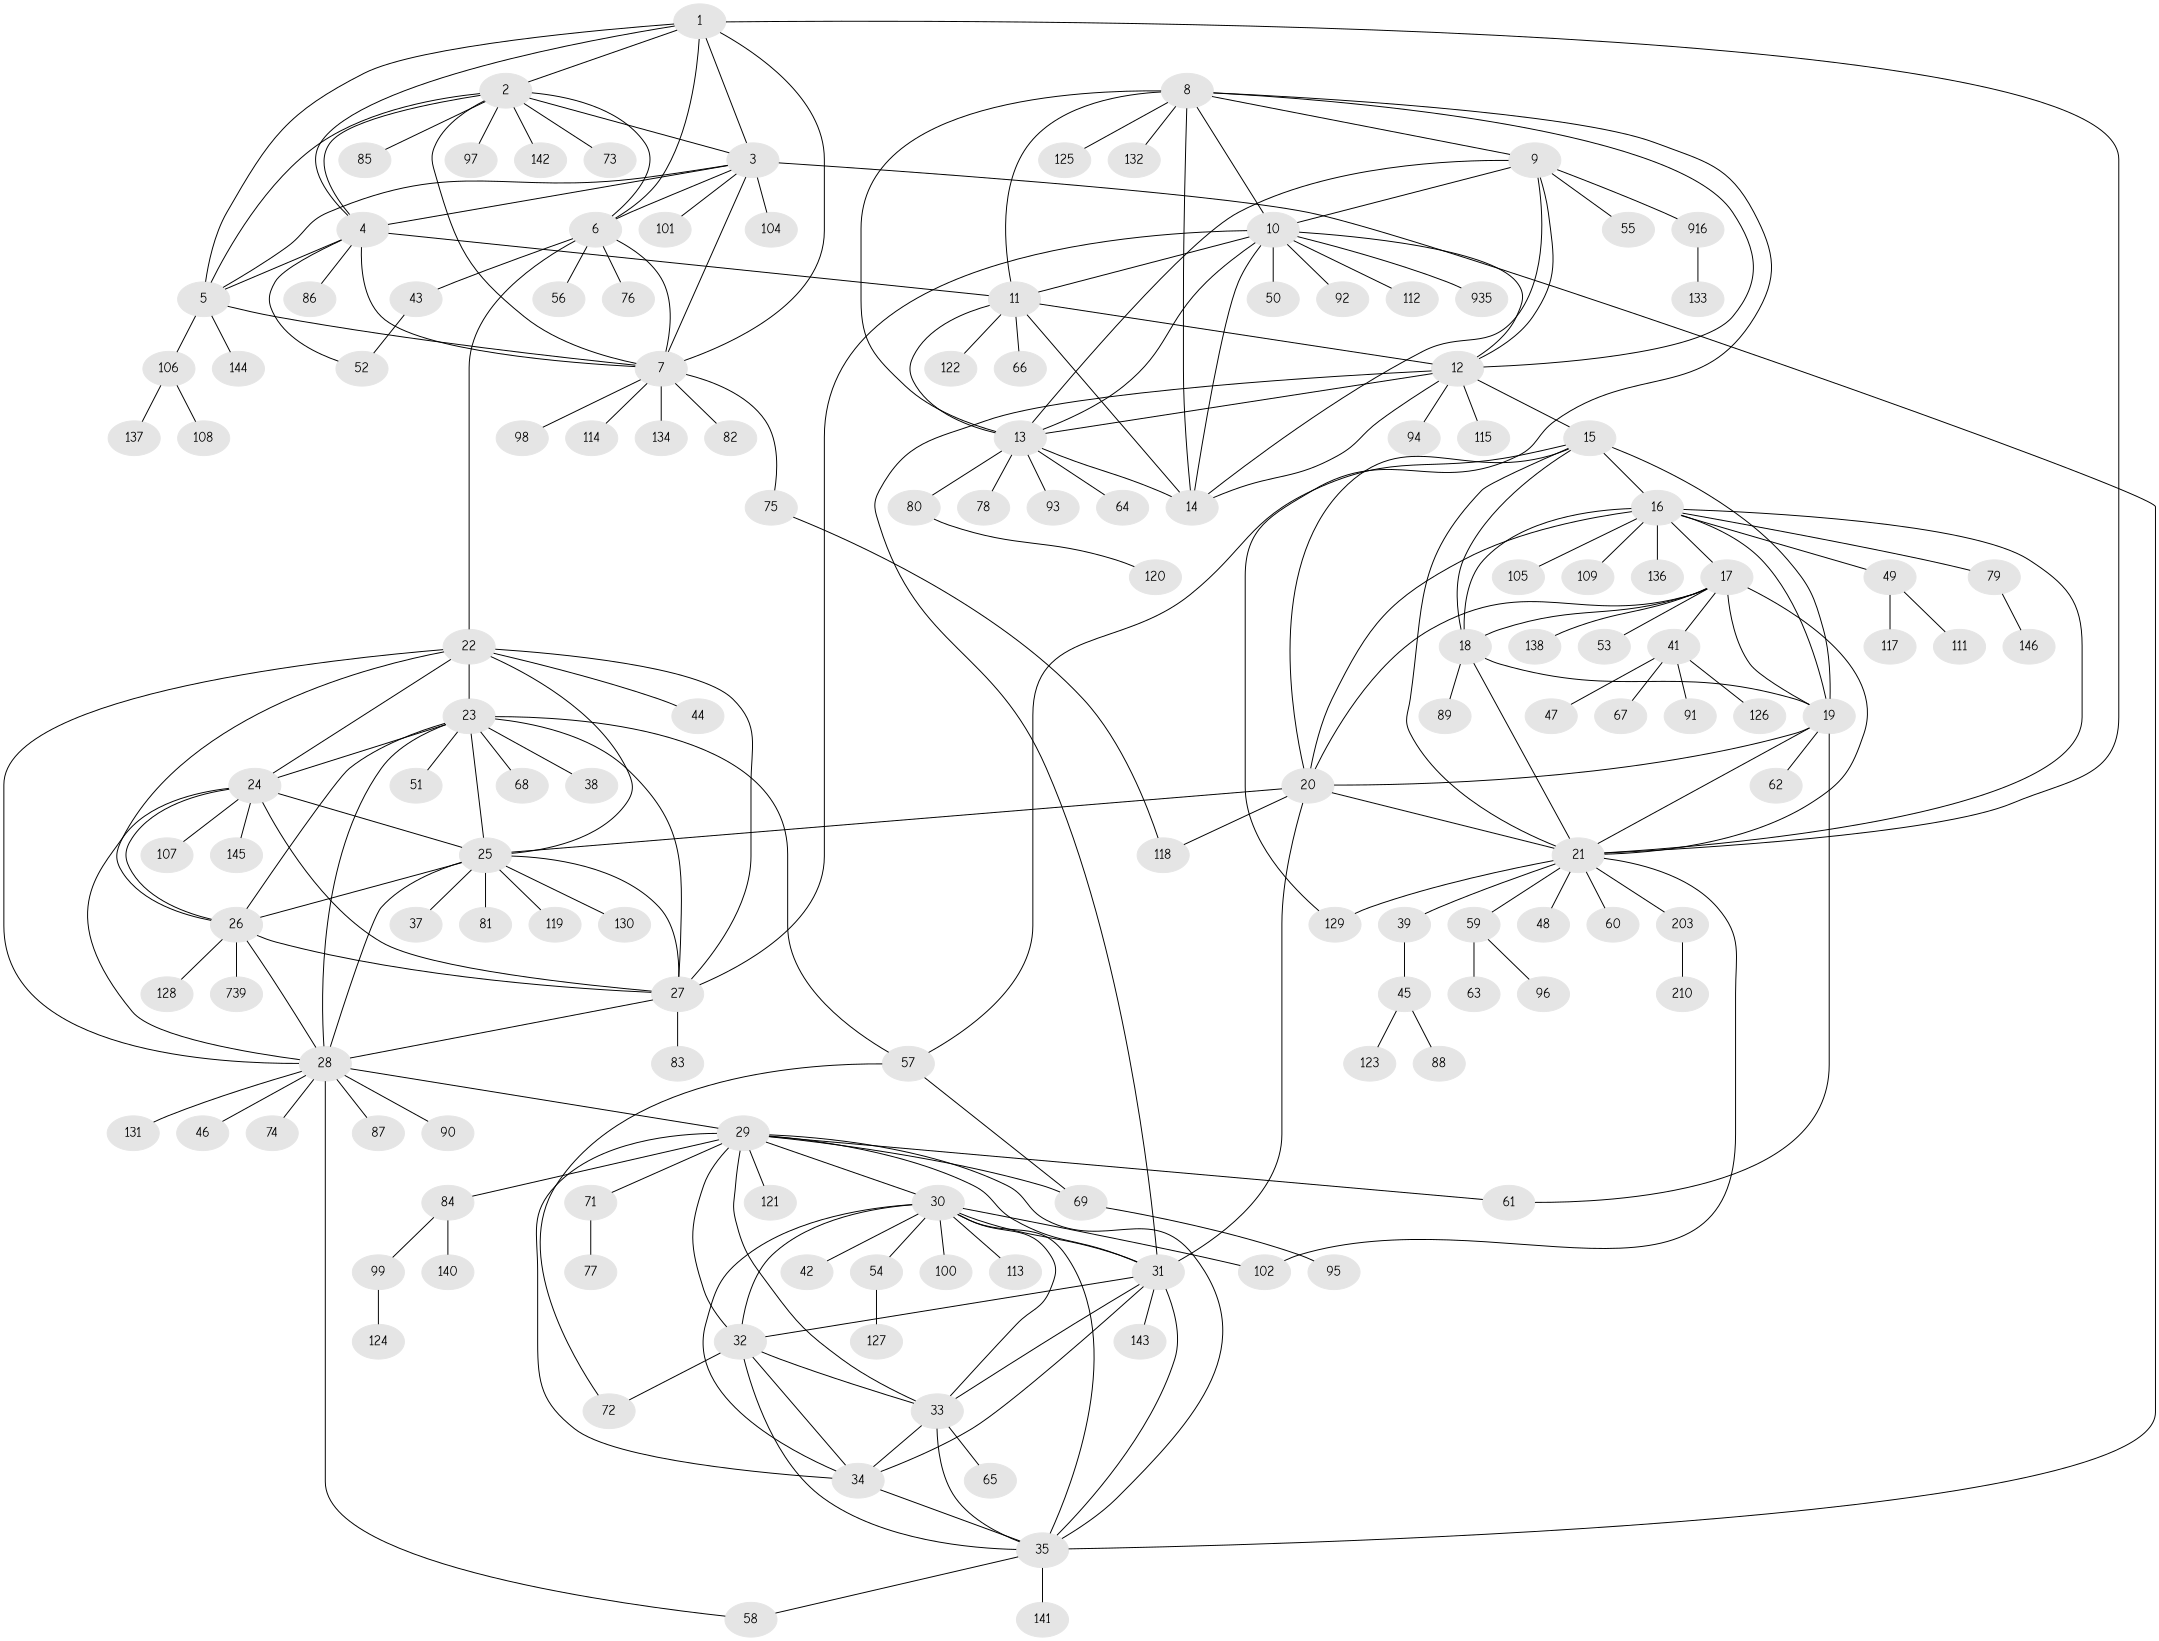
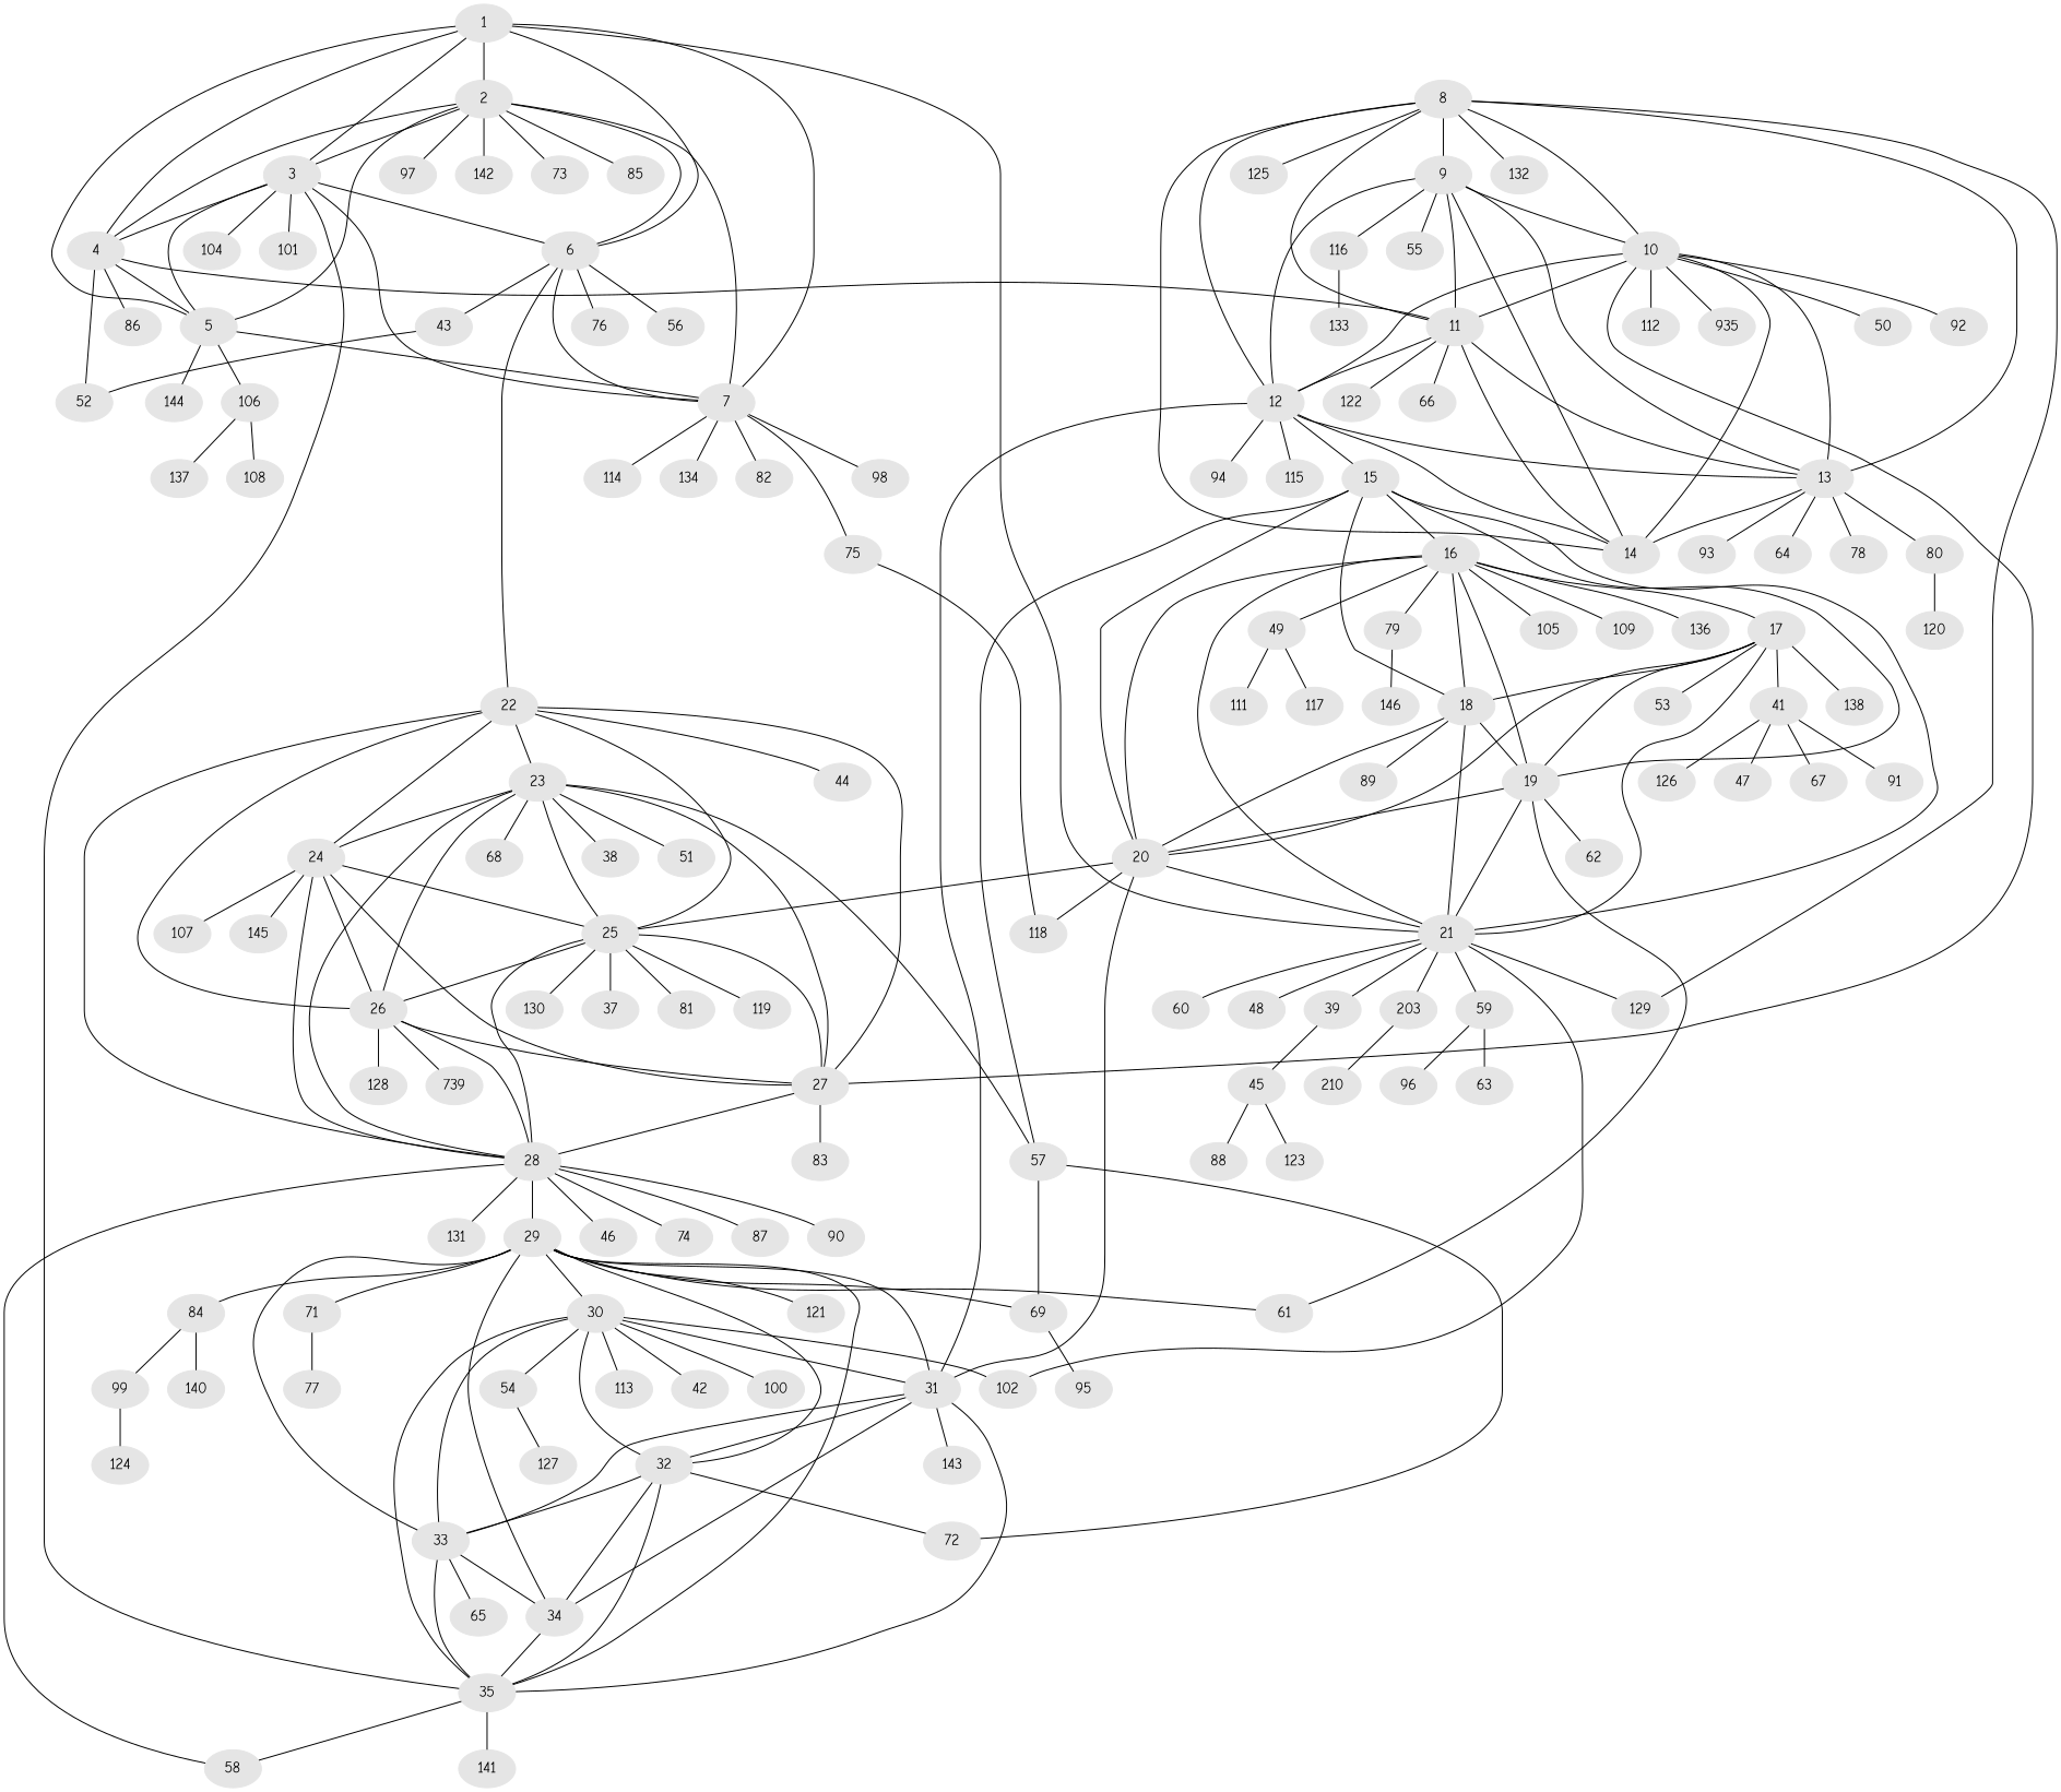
  graph {
    fontname="Comic Neue"
    node [color=gray90 fontname="Comic Neue" style=filled]
    edge [fontname="Comic Neue"]
    1
    2
    3
    4
    5
    6
    7
    21
    73
    85
    97
    142
    35
    101
    104
    11
    86
    52
    106
    144
    22
    43
    56
    76
    75
    82
    98
    114
    134
    129
    39
    48
    59
    60
    102
    n36 [label=203]
    58
    141
    12
    13
    14
    66
    122
    108
    137
    27
    25
    23
    24
    26
    28
    44
    118
    8
    9
    10
    125
    132
    55
-   116 [label=916]
+   116
    50
    92
    112
    n64 [label=935]
    15
    31
    94
    115
    64
    78
    80
    93
    133
    83
    16
    18
    19
    20
    57
    32
    33
    34
    143
    120
    17
    49
    79
    105
    109
    136
    41
    53
    138
    89
    61
    62
    69
    72
    111
    117
    146
    47
    67
    91
    126
    37
    81
    119
    130
    45
    63
    96
    n113 [label=210]
    38
    51
    68
    107
    145
    128
    n120 [label=739]
    29
    46
    74
    87
    90
    131
    30
    71
    84
    121
    42
    54
    100
    113
    65
    95
    77
    99
    140
    127
    88
    123
    124
    1 -- 2
    1 -- 3
    1 -- 4
    1 -- 5
    1 -- 6
    1 -- 7
    1 -- 21
    2 -- 3
    2 -- 4
    2 -- 5
    2 -- 6
    2 -- 7
    2 -- 73
    2 -- 85
    2 -- 97
    2 -- 142
    3 -- 4
    3 -- 5
    3 -- 6
    3 -- 7
    3 -- 35
    3 -- 101
    3 -- 104
    4 -- 5
-   4 -- 7
    4 -- 11
    4 -- 86
    4 -- 52
    5 -- 7
    5 -- 106
    5 -- 144
    6 -- 7
    6 -- 22
    6 -- 43
    6 -- 56
    6 -- 76
    7 -- 75
    7 -- 82
    7 -- 98
    7 -- 114
    7 -- 134
    21 -- 129
    21 -- 39
    21 -- 48
    21 -- 59
    21 -- 60
    21 -- 102
    21 -- n36
    35 -- 58
    35 -- 141
    11 -- 12
    11 -- 13
    11 -- 14
    11 -- 66
    11 -- 122
    106 -- 108
    106 -- 137
    22 -- 27
    22 -- 25
    22 -- 23
    22 -- 24
    22 -- 26
    22 -- 28
    22 -- 44
    43 -- 52
    75 -- 118
    39 -- 45
    59 -- 63
    59 -- 96
    n36 -- n113
    12 -- 13
    12 -- 14
    12 -- 15
    12 -- 31
    12 -- 94
    12 -- 115
    13 -- 14
    13 -- 64
    13 -- 78
    13 -- 80
    13 -- 93
    27 -- 28
    27 -- 83
    25 -- 27
    25 -- 26
    25 -- 28
    25 -- 37
    25 -- 81
    25 -- 119
    25 -- 130
    23 -- 27
    23 -- 25
    23 -- 24
    23 -- 26
    23 -- 28
    23 -- 57
    23 -- 38
    23 -- 51
    23 -- 68
    24 -- 27
    24 -- 25
    24 -- 26
    24 -- 28
    24 -- 107
    24 -- 145
    26 -- 27
    26 -- 28
    26 -- 128
    26 -- n120
    28 -- 58
    28 -- 29
    28 -- 46
    28 -- 74
    28 -- 87
    28 -- 90
    28 -- 131
    8 -- 11
    8 -- 129
    8 -- 12
    8 -- 13
    8 -- 14
    8 -- 9
    8 -- 10
    8 -- 125
    8 -- 132
+   9 -- 11
    9 -- 12
    9 -- 13
    9 -- 14
    9 -- 10
    9 -- 55
    9 -- 116
    10 -- 11
    10 -- 12
    10 -- 13
    10 -- 14
    10 -- 27
    10 -- 50
    10 -- 92
    10 -- 112
    10 -- n64
    116 -- 133
    15 -- 21
    15 -- 16
    15 -- 18
    15 -- 19
    15 -- 20
    15 -- 57
    31 -- 35
    31 -- 32
    31 -- 33
    31 -- 34
    31 -- 143
    80 -- 120
    16 -- 21
    16 -- 18
    16 -- 19
    16 -- 20
    16 -- 17
    16 -- 49
    16 -- 79
    16 -- 105
    16 -- 109
    16 -- 136
    18 -- 21
    18 -- 19
+   18 -- 20
    18 -- 89
    19 -- 21
    19 -- 20
    19 -- 61
    19 -- 62
    20 -- 21
    20 -- 25
    20 -- 118
    20 -- 31
    57 -- 69
    57 -- 72
    32 -- 35
    32 -- 33
    32 -- 34
    32 -- 72
    33 -- 35
    33 -- 34
    33 -- 65
    34 -- 35
    17 -- 21
    17 -- 18
    17 -- 19
    17 -- 20
    17 -- 41
    17 -- 53
    17 -- 138
    49 -- 111
    49 -- 117
    79 -- 146
    41 -- 47
    41 -- 67
    41 -- 91
    41 -- 126
    69 -- 95
    45 -- 88
    45 -- 123
    29 -- 35
    29 -- 31
    29 -- 32
    29 -- 33
    29 -- 34
    29 -- 61
    29 -- 69
    29 -- 30
    29 -- 71
    29 -- 84
    29 -- 121
    30 -- 35
    30 -- 102
    30 -- 31
    30 -- 32
    30 -- 33
-   30 -- 34
    30 -- 42
    30 -- 54
    30 -- 100
    30 -- 113
    71 -- 77
    84 -- 99
    84 -- 140
    54 -- 127
    99 -- 124
  }
